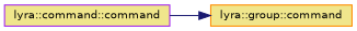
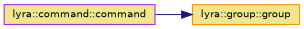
  digraph {
    rankdir=RL
    node [fillcolor=khaki fontname=Helvetica fontsize=10 shape=record style=filled]
-   n1 [color=darkorange fontcolor=black height=0.2 label="lyra::group::command" width=0.4]
+   n1 [color=darkorange fontcolor=black height=0.2 label="lyra::group::group" width=0.4]
    n2 [color=purple height=0.2 label="lyra::command::command" width=0.4]
    n1 -> n2 [color=midnightblue dir=back fontname=Helvetica fontsize=10 labelfontname=Helvetica labelfontsize=10 style=solid]
  }
